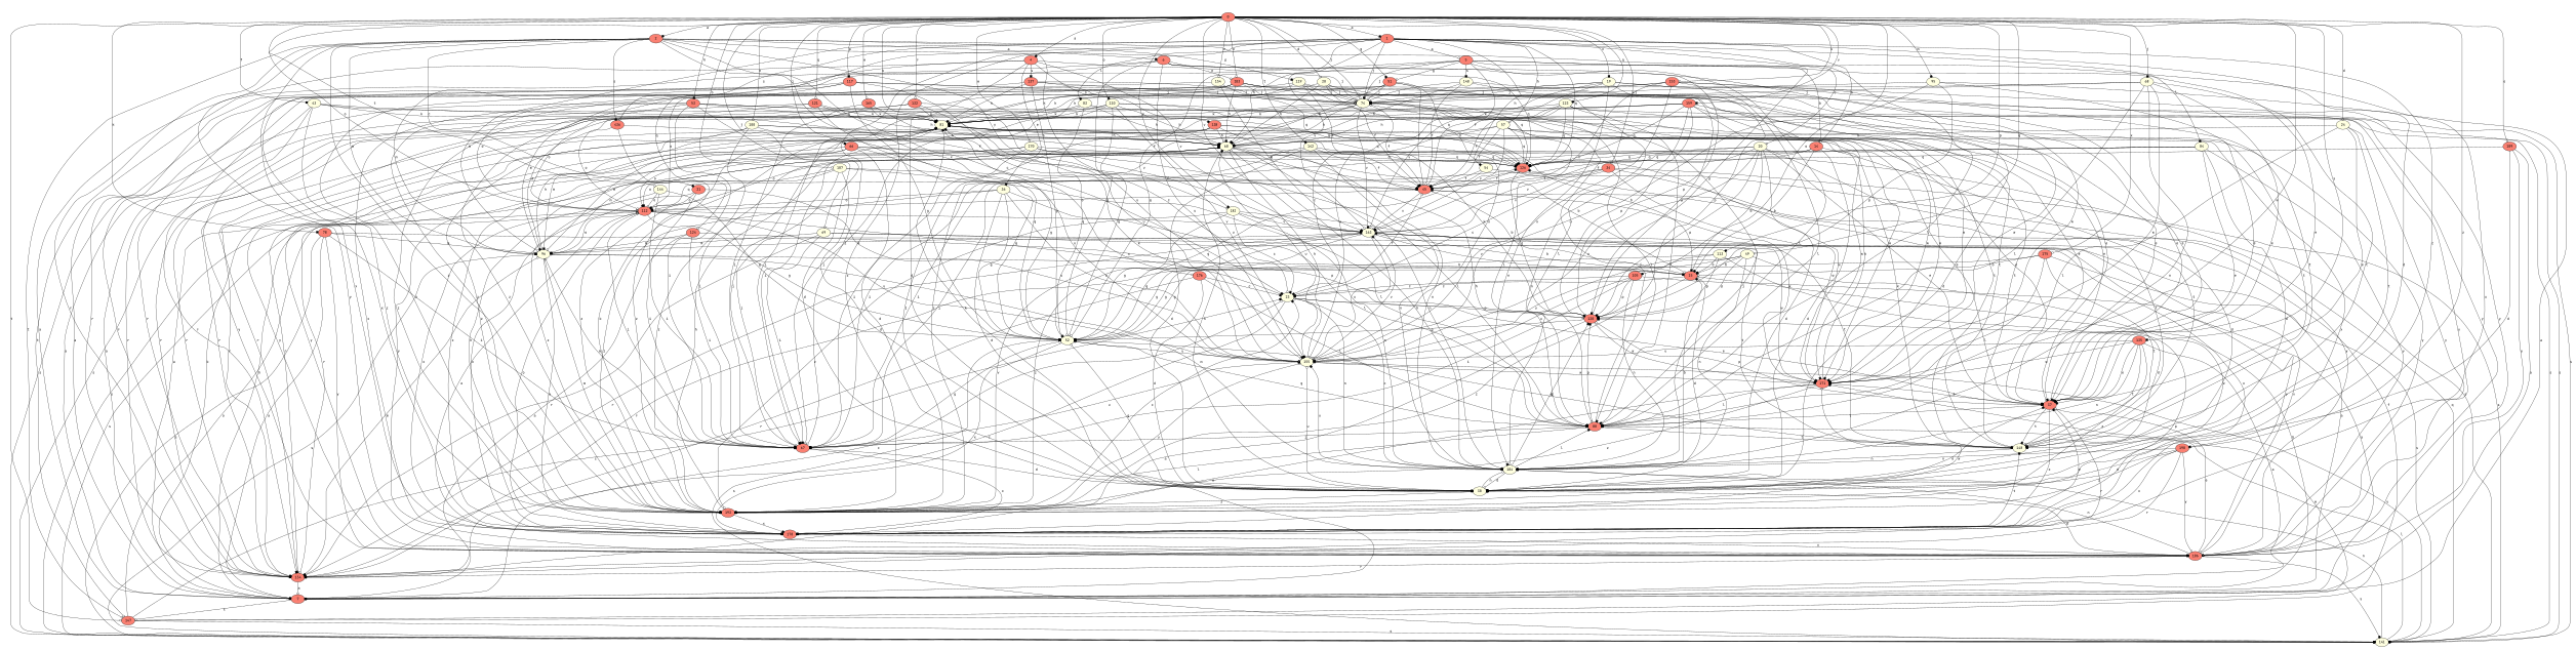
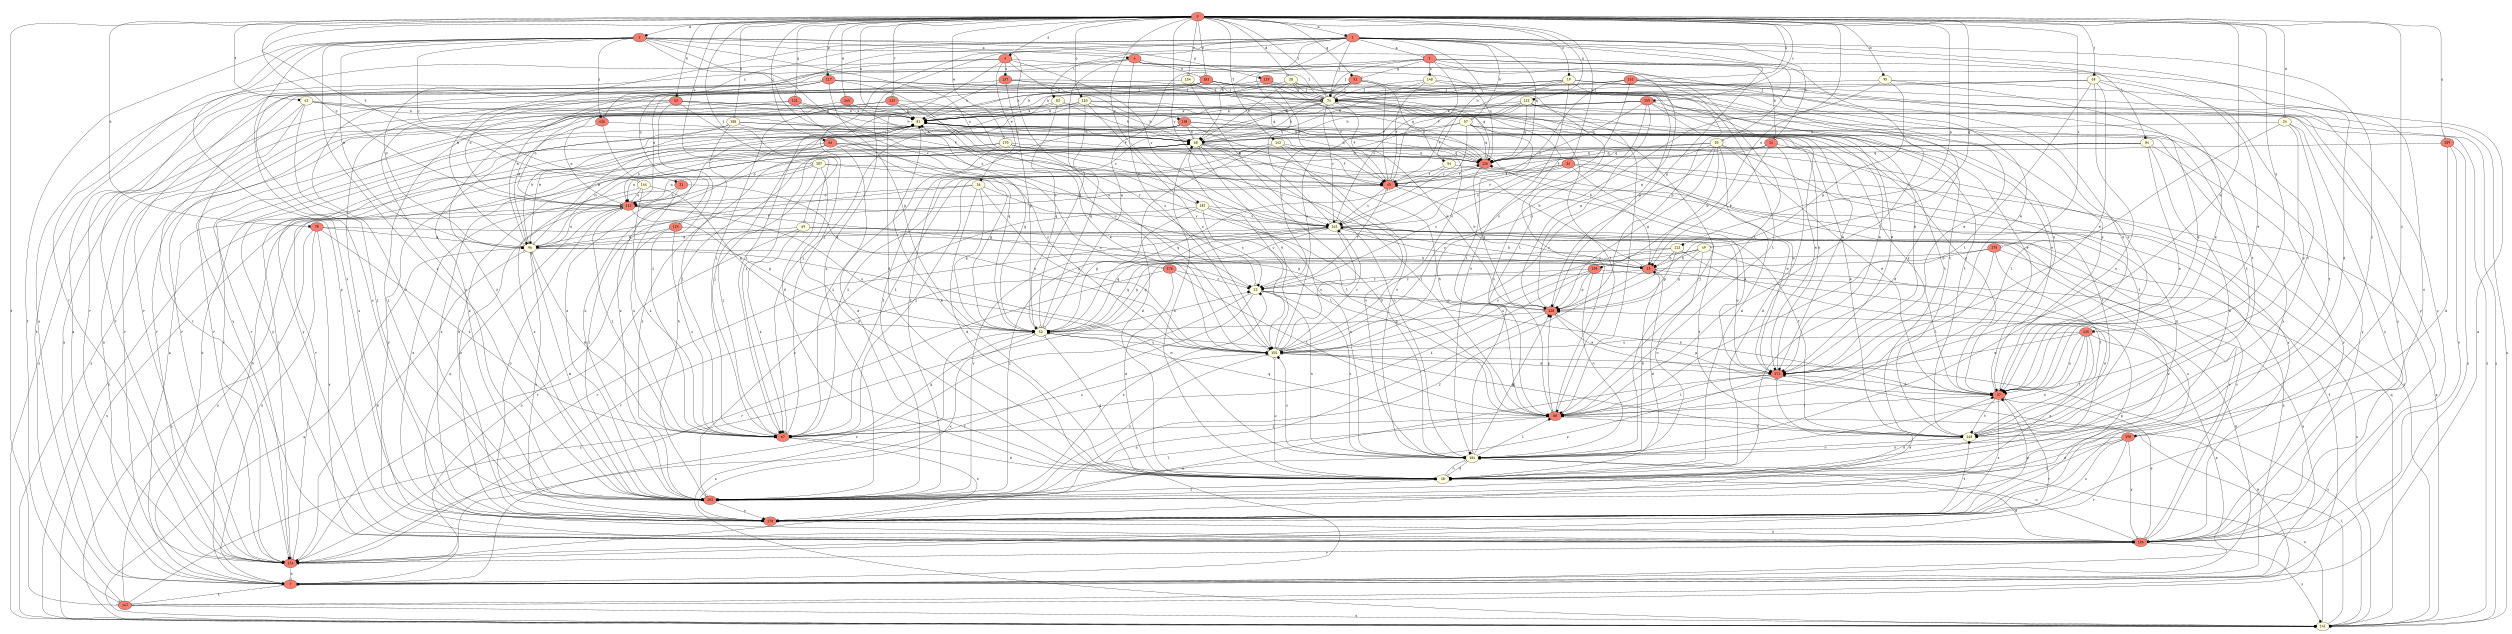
  strict digraph {
    fontname="JetBrains Mono"
    node [fillcolor=salmon fontname="JetBrains Mono" style=filled]
    edge [arrowhead=odot fontname="JetBrains Mono"]
    0
    1
    2
    4
    19 [fillcolor=lightyellow]
    24 [fillcolor=lightyellow]
    28 [fillcolor=lightyellow]
    34
    43 [fillcolor=lightyellow]
    49 [fillcolor=lightyellow]
    51
    53
    66
    68 [fillcolor=lightyellow]
    69 [fillcolor=lightyellow]
    74 [fillcolor=lightyellow]
    78
    81 [fillcolor=lightyellow]
    95 [fillcolor=lightyellow]
    100 [fillcolor=lightyellow]
    103
    105
    107 [fillcolor=lightyellow]
    109
    110 [fillcolor=lightyellow]
    112
    113 [fillcolor=lightyellow]
    117
    121
    123 [fillcolor=lightyellow]
    132
    135
    142 [fillcolor=lightyellow]
    144 [fillcolor=lightyellow]
    147
    153
    154 [fillcolor=lightyellow]
    159
    163 [fillcolor=lightyellow]
    165
    170 [fillcolor=lightyellow]
    171
    175
    183 [fillcolor=lightyellow]
    190
    5
    14
    20 [fillcolor=lightyellow]
    30 [fillcolor=lightyellow]
    54 [fillcolor=lightyellow]
    57 [fillcolor=lightyellow]
    60 [fillcolor=lightyellow]
    67
    83 [fillcolor=lightyellow]
    84 [fillcolor=lightyellow]
    88
    96 [fillcolor=lightyellow]
    124
    126
    n60 [label=436]
    193
    6
    21
    23 [fillcolor=lightyellow]
-   119 [fillcolor=lightyellow]
+   119
    120
    134
    155 [fillcolor=lightyellow]
    176
    178
    186
    7
    36 [fillcolor=lightyellow]
    137
    138
    37
    104 [fillcolor=lightyellow]
    148 [fillcolor=lightyellow]
    45
    141 [fillcolor=lightyellow]
    52 [fillcolor=lightyellow]
    15
    140 [fillcolor=lightyellow]
    0 -> 1 [arrowhead=box label=a]
    0 -> 2 [arrowhead=box label=a]
    0 -> 4 [arrowhead=box label=a]
    0 -> 19 [arrowhead=box label=c]
    0 -> 24 [label=d]
    0 -> 28 [label=d]
    0 -> 34 [label=e]
    0 -> 43 [arrowhead=box label=f]
    0 -> 49 [label=g]
    0 -> 51 [arrowhead=box label=g]
    0 -> 53 [arrowhead=box label=h]
    0 -> 66 [arrowhead=box label=i]
    0 -> 68 [arrowhead=box label=j]
    0 -> 69 [label=j]
    0 -> 74 [label=j]
    0 -> 78 [arrowhead=box label=k]
    0 -> 81 [arrowhead=box label=k]
    0 -> 95 [arrowhead=box label=m]
    0 -> 100 [label=n]
    0 -> 103 [label=n]
    0 -> 105 [arrowhead=box label=o]
    0 -> 107 [label=o]
    0 -> 109 [label=o]
    0 -> 110 [arrowhead=box label=o]
    0 -> 112 [label=o]
    0 -> 113 [arrowhead=box label=p]
    0 -> 117 [arrowhead=box label=p]
    0 -> 121 [label=q]
    0 -> 123 [arrowhead=box label=q]
    0 -> 132 [label=r]
    0 -> 135 [arrowhead=box label=s]
    0 -> 142 [arrowhead=box label=t]
    0 -> 144 [label=t]
    0 -> 147 [label=t]
    0 -> 153 [label=u]
    0 -> 154 [label=u]
    0 -> 159 [arrowhead=box label=v]
    0 -> 163 [label=v]
    0 -> 165 [label=w]
    0 -> 170 [label=w]
    0 -> 171 [label=w]
    0 -> 175 [label=x]
    0 -> 183 [arrowhead=box label=y]
    0 -> 190 [label=z]
    1 -> 74 [arrowhead=box label=j]
    1 -> 163 [label=v]
    1 -> 190 [arrowhead=box label=z]
    1 -> 5 [label=a]
    1 -> 14 [label=b]
    1 -> 20 [label=c]
    1 -> 30 [arrowhead=box label=d]
    1 -> 54 [arrowhead=box label=h]
    1 -> 57 [label=h]
    1 -> 60 [arrowhead=box label=h]
    1 -> 67 [label=i]
    1 -> 83 [arrowhead=box label=l]
    1 -> 84 [arrowhead=box label=l]
    1 -> 88 [label=l]
    1 -> 96 [label=m]
    1 -> 124 [label=q]
    1 -> 126 [arrowhead=box label=q]
    1 -> n60 [label=s]
    1 -> 193 [arrowhead=box label=z]
    2 -> 147 [label=t]
    2 -> 183 [label=y]
    2 -> 96 [arrowhead=box label=m]
    2 -> n60 [arrowhead=box label=s]
    2 -> 193 [label=z]
    2 -> 6 [arrowhead=box label=a]
    2 -> 21 [arrowhead=box label=c]
    2 -> 23 [arrowhead=box label=c]
    2 -> 119 [arrowhead=box label=p]
    2 -> 120 [arrowhead=box label=p]
    2 -> 134 [label=r]
    2 -> 155 [label=u]
    2 -> 176 [label=x]
    2 -> 178 [label=x]
    2 -> 186 [label=y]
    4 -> 74 [label=j]
    4 -> 163 [arrowhead=box label=v]
    4 -> 30 [arrowhead=box label=d]
    4 -> 96 [arrowhead=box label=m]
    4 -> 7 [label=a]
    4 -> 36 [arrowhead=box label=e]
    4 -> 137 [arrowhead=box label=s]
    4 -> 138 [arrowhead=box label=s]
    19 -> 74 [arrowhead=box label=j]
    19 -> 163 [label=v]
    19 -> 171 [arrowhead=box label=w]
    19 -> 67 [label=i]
    19 -> 155 [label=u]
    19 -> 186 [label=y]
    19 -> 37 [arrowhead=box label=e]
    19 -> 104 [arrowhead=box label=n]
    24 -> 60 [label=h]
    24 -> 88 [arrowhead=box label=l]
    24 -> 186 [label=y]
    24 -> 37 [arrowhead=box label=e]
    24 -> 148 [arrowhead=box label=t]
    28 -> 74 [label=j]
    28 -> 60 [arrowhead=box label=h]
    28 -> 67 [arrowhead=box label=i]
    28 -> 126 [label=q]
    28 -> 45 [arrowhead=box label=f]
    28 -> 141 [label=s]
    34 -> 163 [label=v]
    34 -> 171 [arrowhead=box label=w]
    34 -> 30 [label=d]
    34 -> 67 [arrowhead=box label=i]
    34 -> 23 [arrowhead=box label=c]
    34 -> 45 [label=f]
    34 -> 141 [arrowhead=box label=s]
    43 -> 81 [arrowhead=box label=k]
    43 -> 88 [arrowhead=box label=l]
    43 -> 193 [label=z]
    43 -> 186 [arrowhead=box label=y]
    43 -> 7 [arrowhead=box label=a]
    43 -> 45 [label=f]
    49 -> 193 [arrowhead=box label=z]
    49 -> 120 [arrowhead=box label=p]
    49 -> 134 [label=r]
    49 -> 104 [label=n]
    49 -> 52 [arrowhead=box label=g]
    49 -> 15 [arrowhead=box label=b]
    51 -> 74 [label=j]
    51 -> 112 [label=o]
    51 -> 30 [arrowhead=box label=d]
    51 -> 60 [label=h]
    51 -> 134 [label=r]
    51 -> 155 [label=u]
    51 -> 45 [label=f]
    53 -> 81 [label=k]
    53 -> 30 [label=d]
    53 -> 67 [label=i]
    53 -> 126 [arrowhead=box label=q]
    53 -> 193 [arrowhead=box label=z]
    53 -> 178 [label=x]
    53 -> 37 [arrowhead=box label=e]
    53 -> 141 [arrowhead=box label=s]
    66 -> 112 [arrowhead=box label=o]
    66 -> 171 [label=w]
    66 -> 30 [label=d]
    66 -> 96 [label=m]
    66 -> 126 [arrowhead=box label=q]
    66 -> 141 [arrowhead=box label=s]
    66 -> 52 [arrowhead=box label=g]
    68 -> 74 [arrowhead=box label=j]
    68 -> 81 [label=k]
    68 -> 171 [label=w]
    68 -> 88 [arrowhead=box label=l]
    68 -> 37 [label=e]
    68 -> 104 [label=n]
    68 -> 148 [label=t]
    69 -> 171 [label=w]
    69 -> 67 [arrowhead=box label=i]
    69 -> 96 [arrowhead=box label=m]
    69 -> 134 [arrowhead=box label=r]
    69 -> 7 [label=a]
    74 -> 81 [arrowhead=box label=k]
    74 -> 163 [arrowhead=box label=v]
    74 -> 171 [arrowhead=box label=w]
    74 -> 60 [label=h]
    74 -> 88 [arrowhead=box label=l]
    74 -> 193 [label=z]
    74 -> 186 [label=y]
    74 -> 45 [label=f]
    78 -> 67 [label=i]
    78 -> 96 [label=m]
    78 -> 186 [arrowhead=box label=y]
    78 -> 7 [label=a]
    78 -> 148 [label=t]
    78 -> 141 [label=s]
    81 -> 60 [arrowhead=box label=h]
    81 -> 67 [label=i]
    81 -> 96 [arrowhead=box label=m]
    81 -> 126 [label=q]
    81 -> 193 [arrowhead=box label=z]
    81 -> 186 [label=y]
    81 -> 52 [label=g]
    95 -> 74 [arrowhead=box label=j]
    95 -> 120 [label=p]
    95 -> 155 [label=u]
    95 -> 7 [label=a]
    95 -> 37 [label=e]
    100 -> 60 [arrowhead=box label=h]
    100 -> 67 [arrowhead=box label=i]
    100 -> 193 [arrowhead=box label=z]
    100 -> 134 [label=r]
    100 -> 155 [label=u]
    100 -> 37 [arrowhead=box label=e]
    103 -> 74 [label=j]
    103 -> 81 [label=k]
-   103 -> 60 [arrowhead=box label=h]
    103 -> 67 [arrowhead=box label=i]
    103 -> 88 [label=l]
    103 -> 120 [label=p]
    103 -> 178 [arrowhead=box label=x]
    103 -> 37 [label=e]
    105 -> 67 [arrowhead=box label=i]
    105 -> 23 [arrowhead=box label=c]
    105 -> 120 [arrowhead=box label=p]
    105 -> 155 [arrowhead=box label=u]
    105 -> 7 [arrowhead=box label=a]
    105 -> 104 [label=n]
    107 -> 112 [arrowhead=box label=o]
    107 -> 30 [arrowhead=box label=d]
    107 -> 67 [label=i]
    107 -> 88 [arrowhead=box label=l]
    107 -> 193 [label=z]
    107 -> 45 [arrowhead=box label=f]
    109 -> 30 [arrowhead=box label=d]
    109 -> 126 [label=q]
    109 -> 186 [label=y]
    109 -> 7 [arrowhead=box label=a]
    110 -> 81 [label=k]
    110 -> 171 [arrowhead=box label=w]
    110 -> 60 [arrowhead=box label=h]
    110 -> 67 [arrowhead=box label=i]
    110 -> 134 [arrowhead=box label=r]
    110 -> 155 [arrowhead=box label=u]
    110 -> 148 [label=t]
    110 -> 52 [label=g]
    112 -> 163 [arrowhead=box label=v]
    112 -> 67 [label=i]
    112 -> 126 [arrowhead=box label=q]
    112 -> 23 [label=c]
    112 -> 155 [label=u]
    112 -> 141 [arrowhead=box label=s]
    112 -> 52 [label=g]
    113 -> 30 [label=d]
    113 -> 120 [arrowhead=box label=p]
    113 -> 155 [label=u]
    113 -> 52 [arrowhead=box label=g]
    113 -> 15 [arrowhead=box label=b]
    117 -> 74 [label=j]
    117 -> 112 [label=o]
    117 -> 171 [arrowhead=box label=w]
    117 -> 193 [label=z]
    117 -> 155 [label=u]
    117 -> 7 [label=a]
    117 -> 52 [label=g]
    121 -> 81 [arrowhead=box label=k]
    121 -> 60 [arrowhead=box label=h]
    121 -> 134 [label=r]
    121 -> 7 [label=a]
    121 -> 52 [label=g]
    123 -> 81 [label=k]
    123 -> 60 [label=h]
    123 -> 88 [arrowhead=box label=l]
    123 -> 126 [arrowhead=box label=q]
    123 -> 23 [arrowhead=box label=c]
    123 -> 148 [label=t]
    123 -> 45 [arrowhead=box label=f]
    123 -> 141 [label=s]
    132 -> 81 [arrowhead=box label=k]
    132 -> 163 [label=v]
    132 -> 23 [label=c]
    132 -> 134 [label=r]
    132 -> 141 [arrowhead=box label=s]
    135 -> 171 [label=w]
    135 -> 193 [label=z]
    135 -> 155 [arrowhead=box label=u]
    135 -> 7 [label=a]
    135 -> 37 [arrowhead=box label=e]
    135 -> 104 [label=n]
    135 -> 148 [label=t]
    142 -> 30 [arrowhead=box label=d]
    142 -> 67 [label=i]
    142 -> 126 [arrowhead=box label=q]
    142 -> 104 [arrowhead=box label=n]
    142 -> 45 [arrowhead=box label=f]
    144 -> 112 [label=o]
    144 -> 67 [arrowhead=box label=i]
    144 -> 178 [arrowhead=box label=x]
    144 -> 52 [label=g]
    147 -> 112 [label=o]
    147 -> 171 [arrowhead=box label=w]
    147 -> 23 [arrowhead=box label=c]
    147 -> 45 [arrowhead=box label=f]
    147 -> 141 [arrowhead=box label=s]
    153 -> 74 [label=j]
    153 -> 163 [arrowhead=box label=v]
    153 -> 88 [label=l]
    153 -> 134 [arrowhead=box label=r]
    153 -> 155 [label=u]
    153 -> 186 [label=y]
    153 -> 148 [arrowhead=box label=t]
    154 -> 74 [label=j]
    154 -> 163 [arrowhead=box label=v]
    154 -> 193 [arrowhead=box label=z]
    159 -> 81 [arrowhead=box label=k]
    159 -> 171 [label=w]
    159 -> 96 [label=m]
    159 -> 126 [arrowhead=box label=q]
    159 -> 120 [arrowhead=box label=p]
    159 -> 134 [arrowhead=box label=r]
    159 -> 37 [arrowhead=box label=e]
    159 -> 104 [label=n]
    159 -> 148 [label=t]
    163 -> 96 [label=m]
    163 -> 193 [arrowhead=box label=z]
    163 -> 134 [arrowhead=box label=r]
    163 -> 155 [label=u]
    163 -> 178 [arrowhead=box label=x]
    163 -> 186 [label=y]
    163 -> 52 [arrowhead=box label=g]
    163 -> 15 [arrowhead=box label=b]
    165 -> 81 [label=k]
    165 -> 112 [label=o]
    165 -> 45 [arrowhead=box label=f]
    170 -> 67 [arrowhead=box label=i]
    170 -> 88 [arrowhead=box label=l]
    170 -> 126 [label=q]
    170 -> 178 [label=x]
    170 -> 186 [arrowhead=box label=y]
    170 -> 141 [arrowhead=box label=s]
    171 -> 81 [label=k]
    171 -> 88 [arrowhead=box label=l]
    171 -> 193 [label=z]
    171 -> 37 [arrowhead=box label=e]
    175 -> 88 [arrowhead=box label=l]
    175 -> 148 [label=t]
    175 -> 141 [label=s]
    175 -> 52 [arrowhead=box label=g]
    175 -> 15 [label=b]
    183 -> 163 [arrowhead=box label=v]
    183 -> 193 [label=z]
    183 -> 23 [arrowhead=box label=c]
    183 -> 104 [label=n]
    183 -> 148 [label=t]
    183 -> 52 [arrowhead=box label=g]
    190 -> 30 [arrowhead=box label=d]
    190 -> 193 [arrowhead=box label=z]
    190 -> 134 [arrowhead=box label=r]
    190 -> 178 [label=x]
    190 -> 186 [label=y]
    190 -> 104 [arrowhead=box label=n]
    5 -> 51 [label=g]
    5 -> 74 [label=j]
    5 -> 14 [label=b]
    5 -> 88 [label=l]
    5 -> 134 [label=r]
    5 -> 178 [arrowhead=box label=x]
    5 -> 37 [label=e]
    5 -> 45 [label=f]
    5 -> 52 [label=g]
    5 -> 140 [arrowhead=box label=s]
    14 -> 30 [arrowhead=box label=d]
    14 -> 126 [arrowhead=box label=q]
    14 -> 148 [arrowhead=box label=t]
    14 -> 45 [label=f]
    14 -> 15 [arrowhead=box label=b]
    20 -> 163 [label=v]
    20 -> 30 [arrowhead=box label=d]
    20 -> 67 [arrowhead=box label=i]
    20 -> 126 [arrowhead=box label=q]
    20 -> 120 [arrowhead=box label=p]
    20 -> 155 [label=u]
    20 -> 186 [label=y]
    20 -> 37 [arrowhead=box label=e]
    20 -> 15 [label=b]
    30 -> 81 [arrowhead=box label=k]
    30 -> 60 [arrowhead=box label=h]
    30 -> 193 [label=z]
    30 -> 155 [label=u]
    30 -> 104 [label=n]
    30 -> 52 [label=g]
    54 -> 148 [label=t]
    54 -> 45 [label=f]
    54 -> 52 [arrowhead=box label=g]
    57 -> 163 [arrowhead=box label=v]
    57 -> 60 [arrowhead=box label=h]
    57 -> 96 [label=m]
    57 -> 126 [label=q]
    57 -> 178 [label=x]
    57 -> 186 [label=y]
    57 -> 37 [arrowhead=box label=e]
-   57 -> 45 [arrowhead=box label=f]
+   96 -> 45 [arrowhead=box label=f]
    60 -> 126 [label=q]
    60 -> 193 [label=z]
    60 -> 155 [arrowhead=box label=u]
    60 -> 104 [label=n]
    60 -> 15 [label=b]
    67 -> 30 [label=d]
    67 -> 96 [label=m]
    67 -> 155 [arrowhead=box label=u]
    67 -> 178 [label=x]
    67 -> 52 [label=g]
    83 -> 81 [label=k]
    83 -> 60 [arrowhead=box label=h]
    83 -> 134 [arrowhead=box label=r]
    83 -> 141 [arrowhead=box label=s]
    83 -> 52 [label=g]
    84 -> 112 [arrowhead=box label=o]
    84 -> 30 [arrowhead=box label=d]
    84 -> 126 [arrowhead=box label=q]
    84 -> 134 [label=r]
    84 -> 186 [label=y]
    84 -> 37 [arrowhead=box label=e]
    88 -> 74 [label=j]
    88 -> 60 [label=h]
    88 -> 67 [label=i]
    88 -> 120 [arrowhead=box label=p]
    88 -> 148 [arrowhead=box label=t]
    88 -> 52 [label=g]
    96 -> 81 [label=k]
    96 -> 112 [label=o]
    96 -> 178 [label=x]
    96 -> 141 [label=s]
    96 -> 15 [label=b]
    124 -> 67 [arrowhead=box label=i]
    124 -> 96 [arrowhead=box label=m]
    124 -> 120 [label=p]
    124 -> 7 [label=a]
    126 -> 45 [arrowhead=box label=f]
    n60 -> 112 [label=o]
    n60 -> 60 [label=h]
    n60 -> 193 [arrowhead=box label=z]
    193 -> 74 [label=j]
    193 -> 81 [arrowhead=box label=k]
    193 -> 163 [label=v]
    193 -> 60 [arrowhead=box label=h]
    193 -> 88 [label=l]
    193 -> 96 [label=m]
    193 -> 23 [arrowhead=box label=c]
    193 -> 155 [label=u]
    193 -> 178 [arrowhead=box label=x]
    193 -> 37 [arrowhead=box label=e]
    6 -> 103 [label=n]
    6 -> 147 [label=t]
    6 -> 171 [arrowhead=box label=w]
    6 -> 126 [arrowhead=box label=q]
    6 -> 120 [label=p]
    6 -> 134 [arrowhead=box label=r]
    6 -> 155 [arrowhead=box label=u]
    6 -> 52 [label=g]
    21 -> 112 [arrowhead=box label=o]
    21 -> 67 [label=i]
    21 -> 155 [label=u]
    21 -> 178 [label=x]
    23 -> 120 [label=p]
    23 -> 134 [arrowhead=box label=r]
    23 -> 37 [label=e]
    23 -> 104 [label=n]
    23 -> 45 [label=f]
    119 -> 74 [label=j]
    119 -> 81 [label=k]
    119 -> 126 [label=q]
    119 -> 193 [label=z]
    119 -> 37 [label=e]
    119 -> 45 [arrowhead=box label=f]
    120 -> 81 [arrowhead=box label=k]
    120 -> 171 [arrowhead=box label=w]
    120 -> 126 [label=q]
    120 -> 7 [arrowhead=box label=a]
    120 -> 52 [label=g]
    134 -> 171 [label=w]
    134 -> 96 [label=m]
    134 -> 7 [label=a]
    155 -> 81 [arrowhead=box label=k]
    155 -> 163 [arrowhead=box label=v]
    155 -> 171 [label=w]
    155 -> 60 [label=h]
    176 -> 30 [arrowhead=box label=d]
    176 -> 88 [arrowhead=box label=l]
    176 -> 23 [arrowhead=box label=c]
    176 -> 134 [label=r]
    178 -> 112 [label=o]
    178 -> 171 [label=w]
    178 -> 60 [label=h]
    178 -> 120 [arrowhead=box label=p]
    178 -> 186 [arrowhead=box label=y]
    178 -> 37 [arrowhead=box label=e]
    178 -> 148 [arrowhead=box label=t]
    186 -> 112 [label=o]
    186 -> 163 [arrowhead=box label=v]
    186 -> 30 [arrowhead=box label=d]
    186 -> 134 [arrowhead=box label=r]
    186 -> 37 [label=e]
    186 -> 104 [label=n]
    186 -> 141 [arrowhead=box label=s]
    7 -> 81 [arrowhead=box label=k]
    7 -> 147 [label=t]
    7 -> 60 [arrowhead=box label=h]
    7 -> 23 [label=c]
    7 -> 15 [label=b]
    36 -> 112 [arrowhead=box label=o]
    36 -> 30 [label=d]
    36 -> 88 [arrowhead=box label=l]
    36 -> 193 [label=z]
    36 -> 155 [label=u]
    36 -> 52 [arrowhead=box label=g]
    137 -> 74 [label=j]
    137 -> 81 [arrowhead=box label=k]
    137 -> 96 [arrowhead=box label=m]
    137 -> 126 [arrowhead=box label=q]
    137 -> 148 [label=t]
    137 -> 52 [arrowhead=box label=g]
    138 -> 171 [arrowhead=box label=w]
    138 -> 60 [label=h]
    138 -> 134 [label=r]
    138 -> 186 [label=y]
    138 -> 7 [arrowhead=box label=a]
    138 -> 104 [arrowhead=box label=n]
    138 -> 15 [arrowhead=box label=b]
    37 -> 88 [label=l]
    37 -> 120 [label=p]
    37 -> 134 [arrowhead=box label=r]
    37 -> 178 [arrowhead=box label=x]
    37 -> 148 [arrowhead=box label=t]
    104 -> 74 [arrowhead=box label=j]
    104 -> 30 [label=d]
    104 -> 60 [label=h]
    104 -> 88 [arrowhead=box label=l]
    104 -> 96 [label=m]
    104 -> 23 [label=c]
    104 -> 120 [arrowhead=box label=p]
    104 -> 155 [arrowhead=box label=u]
    104 -> 15 [arrowhead=box label=b]
    148 -> 81 [arrowhead=box label=k]
    148 -> 104 [arrowhead=box label=n]
    148 -> 52 [arrowhead=box label=g]
    45 -> 112 [label=o]
    45 -> 163 [label=v]
    45 -> 171 [arrowhead=box label=w]
    45 -> 15 [label=b]
    141 -> 88 [label=l]
    141 -> 126 [arrowhead=box label=q]
    141 -> 155 [label=u]
    141 -> 104 [label=n]
    52 -> 155 [label=u]
    52 -> 178 [arrowhead=box label=x]
    52 -> 141 [label=s]
    15 -> 163 [label=v]
    15 -> 30 [label=d]
    15 -> 193 [arrowhead=box label=z]
    15 -> 23 [label=c]
    140 -> 74 [label=j]
    140 -> 60 [arrowhead=box label=h]
    140 -> 120 [label=p]
    140 -> 37 [arrowhead=box label=e]
    140 -> 45 [label=f]
  }
